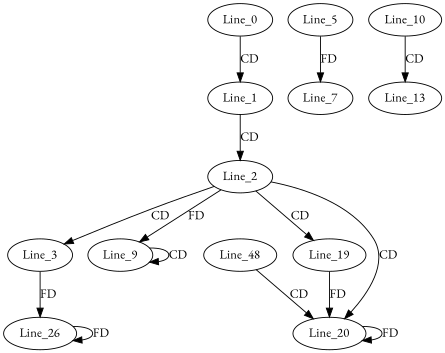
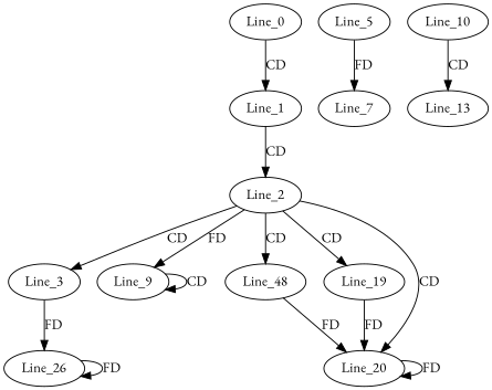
  digraph {
    fontname="EB Garamond"
    node [fontname="EB Garamond"]
    edge [fontname="EB Garamond"]
    Line_0
    Line_1
    Line_2
    Line_3
    Line_9
    n6 [label=Line_48]
    Line_19
    Line_20
    n9 [label=Line_26]
    Line_5
    Line_7
    Line_10
    Line_13
    Line_0 -> Line_1 [label=CD]
    Line_1 -> Line_2 [label=CD]
    Line_2 -> Line_3 [label=CD]
    Line_2 -> Line_9 [label=FD]
+   Line_2 -> n6 [label=CD]
    Line_2 -> Line_19 [label=CD]
    Line_2 -> Line_20 [label=CD]
    Line_3 -> n9 [label=FD]
    Line_9 -> Line_9 [label=CD]
-   n6 -> Line_20 [label=CD]
+   n6 -> Line_20 [label=FD]
    Line_19 -> Line_20 [label=FD]
    Line_20 -> Line_20 [label=FD]
    n9 -> n9 [label=FD]
    Line_5 -> Line_7 [label=FD]
    Line_10 -> Line_13 [label=CD]
  }
